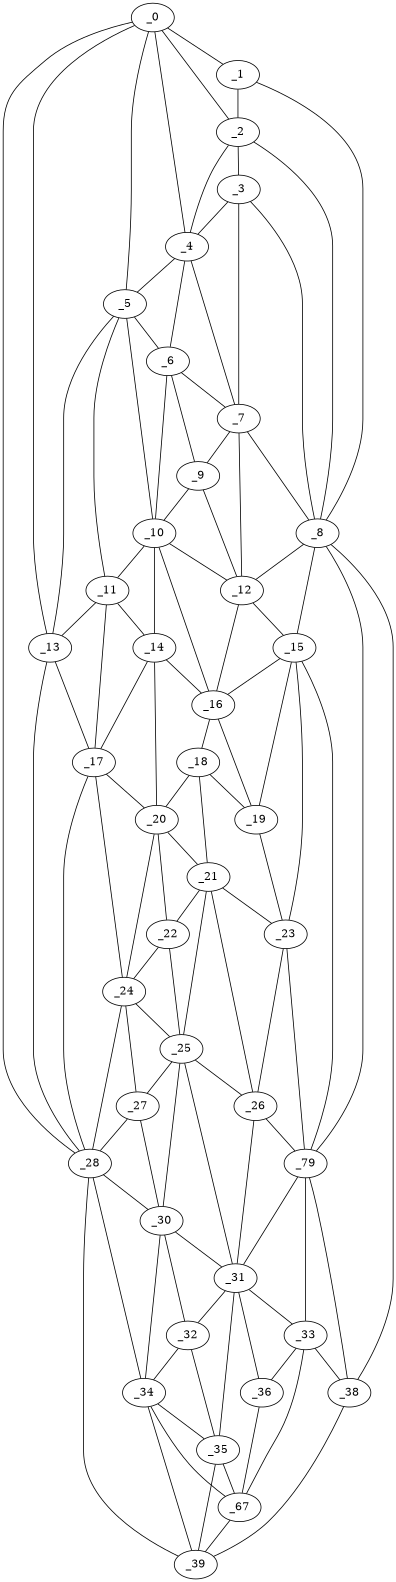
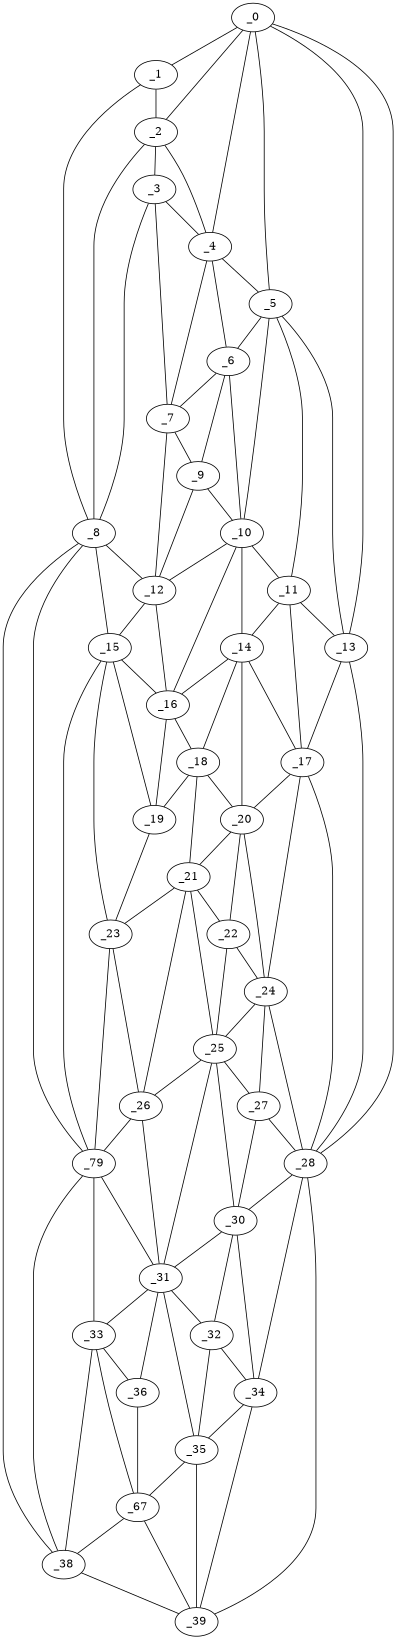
  graph {
    node [x=89 y=53]
    edge [valence=2]
    _0 [x=4 y=68]
    _1 [x=5]
    _2 [x=23 y=51]
    _4 [x=33 y=55]
    _5 [x=41 y=69]
    _13 [x=57 y=82]
    _28 [y=92]
    _8 [x=46 y=35]
    _3 [x=30 y=49]
    _7 [x=44 y=48]
    _6 [x=43 y=59]
    _10 [x=52 y=60]
    _11 [x=53 y=71]
    _17 [x=66 y=79]
    _30 [x=96 y=77]
    _34 [x=107 y=81]
    _39 [x=126 y=73]
    _12 [x=55 y=43]
    _15 [x=65 y=41]
    n20 [label=_79 x=93 y=48]
    _38 [x=126 y=57]
    _9 [x=48 y=55]
    _14 [x=64 y=66]
    _16 [x=66]
    _20 [x=74 y=68]
    _24 [x=83 y=75]
    _31 [x=102 y=62]
    _32 [x=104 y=72]
    _35 [x=111 y=69]
    _19 [x=71]
    _23 [x=81 y=48]
    _33 [x=106 y=52]
    _18 [x=70 y=61]
    _26 [y=59]
    _36 [x=112 y=60]
    n36 [label=_67 x=118 y=58]
    _21 [x=76 y=58]
    _22 [x=80 y=69]
    _25 [x=87 y=62]
    _27 [y=78]
    _0 -- _1 [valence=1]
    _0 -- _2
    _0 -- _4
    _0 -- _5
    _0 -- _13 [valence=1]
    _0 -- _28 [valence=1]
    _1 -- _2
    _1 -- _8 [valence=1]
    _2 -- _4
    _2 -- _8 [valence=1]
    _2 -- _3
    _4 -- _5
    _4 -- _7
    _4 -- _6 [valence=1]
    _5 -- _13
    _5 -- _6
    _5 -- _10 [valence=1]
    _5 -- _11 [valence=1]
    _13 -- _28
    _13 -- _17
    _28 -- _30
    _28 -- _34 [valence=1]
    _28 -- _39 [valence=1]
    _8 -- _12 [valence=1]
    _8 -- _15 [valence=1]
    _8 -- n20
    _8 -- _38 [valence=1]
    _3 -- _4 [valence=1]
    _3 -- _8 [valence=1]
    _3 -- _7
-   _7 -- _8
    _7 -- _12
    _7 -- _9
    _6 -- _7
    _6 -- _10
    _6 -- _9
    _10 -- _11
    _10 -- _12
    _10 -- _14
    _10 -- _16
    _11 -- _13
    _11 -- _17 [valence=1]
    _11 -- _14 [valence=1]
    _17 -- _28 [valence=1]
    _17 -- _20
    _17 -- _24
    _30 -- _34
    _30 -- _31
    _30 -- _32
    _34 -- _39
    _34 -- _35
    _12 -- _15
    _12 -- _16 [valence=1]
    _15 -- n20
    _15 -- _16
    _15 -- _19 [valence=1]
    _15 -- _23
    n20 -- _38 [valence=1]
    n20 -- _31 [valence=1]
    n20 -- _33
    _38 -- _39 [valence=1]
    _9 -- _10
    _9 -- _12
    _14 -- _17
    _14 -- _16
    _14 -- _20
+   _14 -- _18 [valence=1]
    _16 -- _19 [valence=1]
    _16 -- _18
    _20 -- _24
    _20 -- _21 [valence=1]
    _20 -- _22 [valence=1]
    _24 -- _28
    _24 -- _25
    _24 -- _27
    _31 -- _32
    _31 -- _35 [valence=1]
    _31 -- _33
    _31 -- _36
    _32 -- _34
    _32 -- _35
    _35 -- _39
    _35 -- n36
    _19 -- _23
    _23 -- n20 [valence=1]
    _23 -- _26
    _33 -- _38 [valence=1]
    _33 -- _36 [valence=1]
    _33 -- n36 [valence=1]
    _18 -- _20
    _18 -- _19
    _18 -- _21
    _26 -- n20
    _26 -- _31
    _36 -- n36
    n36 -- _39
-   n36 -- _34
+   n36 -- _38
    _21 -- _23
    _21 -- _26 [valence=1]
    _21 -- _22
    _21 -- _25
    _22 -- _24
    _22 -- _25 [valence=1]
    _25 -- _30
    _25 -- _31
    _25 -- _26
    _25 -- _27
    _27 -- _28
    _27 -- _30
  }
